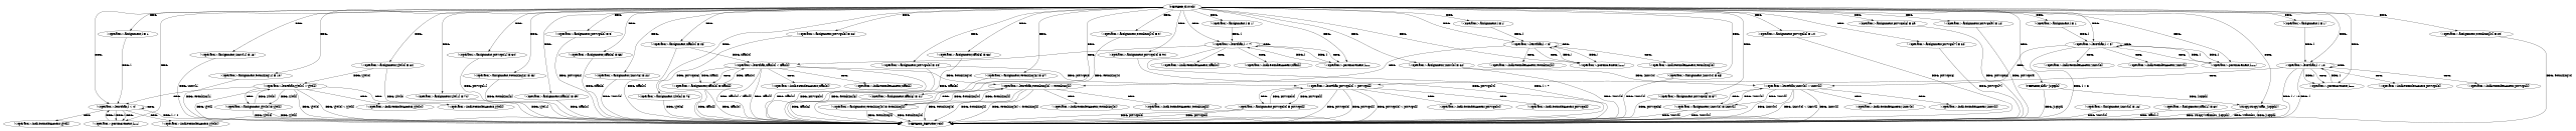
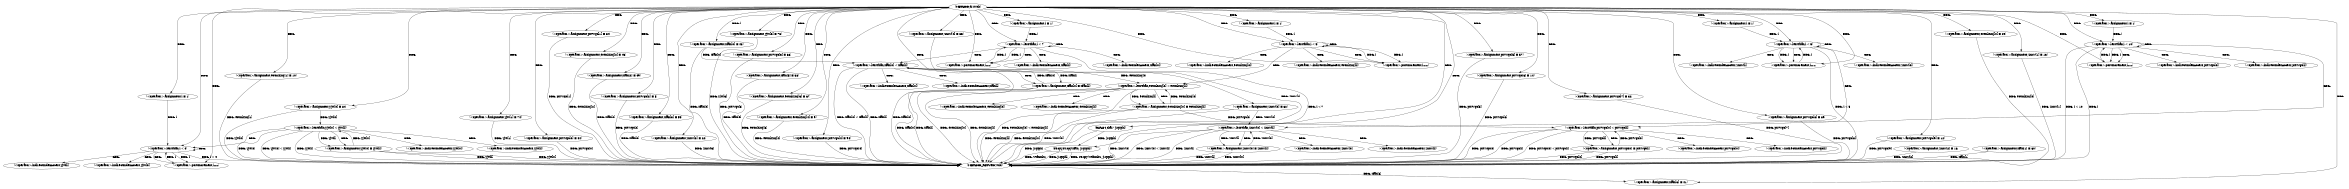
  digraph {
    n1 [label="(METHOD,druwch)"]
-   n2 [label="(METHOD,char* jrqxphl)"]
+   n2 [label="(PARAM,char* jrqxphl)"]
    n3 [label="(<operator>.assignment,znnw[0] = 62)"]
    n4 [label="(strcpy,strcpy(xfan, jrqxphl))"]
    n5 [label="(<operator>.assignment,eotmkzmj[0] = 29)"]
    n6 [label="(<operator>.assignment,znnw[1] = 13)"]
    n7 [label="(<operator>.assignment,eotmkzmj[1] = 10)"]
    n8 [label="(<operator>.assignment,yjtt[0] = 84)"]
    n9 [label="(<operator>.assignment,yjtt[1] = 74)"]
    n10 [label="(<operator>.assignment,xfan[0] = 48)"]
    n11 [label="(<operator>.assignment,pxvwgc[0] = 44)"]
    n12 [label="(<operator>.assignment,pxvwgc[1] = 34)"]
    n13 [label="(<operator>.assignment,eotmkzmj[2] = 43)"]
    n14 [label="(<operator>.assignment,xfan[2] = 49)"]
    n15 [label="(<operator>.assignment,pxvwgc[2] = 5)"]
    n16 [label="(<operator>.assignment,xfan[3] = 55)"]
    n17 [label="(<operator>.assignment,znnw[3] = 22)"]
    n18 [label="(<operator>.assignment,yjtt[3] = 73)"]
    n19 [label="(<operator>.assignment,i = 1)"]
    n20 [label="(<operator>.lessThan,i < 4)"]
    n21 [label="(<operator>.postIncrement,i++)"]
    n22 [label="(<operator>.assignment,pxvwgc[3] = 66)"]
    n23 [label="(<operator>.assignment,xfan[5] = 38)"]
    n24 [label="(<operator>.assignment,eotmkzmj[3] = 67)"]
    n25 [label="(<operator>.assignment,xfan[6] = 41)"]
    n26 [label="(<operator>.assignment,eotmkzmj[4] = 9)"]
    n27 [label="(<operator>.assignment,i = 1)"]
    n28 [label="(<operator>.lessThan,i < 7)"]
    n29 [label="(<operator>.postIncrement,i++)"]
    n30 [label="(<operator>.assignment,i = 1)"]
    n31 [label="(<operator>.lessThan,i < 5)"]
    n32 [label="(<operator>.postIncrement,i++)"]
    n33 [label="(<operator>.assignment,pxvwgc[4] = 94)"]
    n34 [label="(<operator>.assignment,znnw[4] = 35)"]
    n35 [label="(<operator>.assignment,pxvwgc[5] = 57)"]
    n36 [label="(<operator>.assignment,pxvwgc[6] = 14)"]
    n37 [label="(<operator>.assignment,pxvwgc[7] = 32)"]
    n38 [label="(<operator>.assignment,i = 1)"]
    n39 [label="(<operator>.lessThan,i < 5)"]
    n40 [label="(<operator>.postIncrement,i++)"]
    n41 [label="(<operator>.assignment,pxvwgc[8] = 89)"]
    n42 [label="(<operator>.assignment,pxvwgc[9] = 12)"]
    n43 [label="(<operator>.assignment,i = 1)"]
    n44 [label="(<operator>.lessThan,i < 10)"]
    n45 [label="(<operator>.postIncrement,i++)"]
    n46 [label="(METHOD_RETURN,void)"]
    n47 [label="(<operator>.lessThan,znnw[0] < znnw[i])"]
    n48 [label="(<operator>.assignment,znnw[2] = 16)"]
    n49 [label="(<operator>.lessThan,yjtt[0] < yjtt[i])"]
    n50 [label="(<operator>.lessThan,xfan[0] < xfan[i])"]
    n51 [label="(<operator>.assignment,xfan[1] = 60)"]
    n52 [label="(<operator>.lessThan,pxvwgc[0] < pxvwgc[i])"]
    n53 [label="(<operator>.indirectIndexAccess,yjtt[0])"]
    n54 [label="(<operator>.indirectIndexAccess,yjtt[i])"]
    n55 [label="(<operator>.indirectIndexAccess,xfan[0])"]
    n56 [label="(<operator>.indirectIndexAccess,xfan[i])"]
    n57 [label="(<operator>.lessThan,eotmkzmj[0] < eotmkzmj[i])"]
    n58 [label="(<operator>.indirectIndexAccess,eotmkzmj[0])"]
    n59 [label="(<operator>.indirectIndexAccess,eotmkzmj[i])"]
    n60 [label="(<operator>.indirectIndexAccess,znnw[0])"]
    n61 [label="(<operator>.indirectIndexAccess,znnw[i])"]
    n62 [label="(<operator>.indirectIndexAccess,pxvwgc[0])"]
    n63 [label="(<operator>.indirectIndexAccess,pxvwgc[i])"]
    n64 [label="(<operator>.assignment,znnw[0] = znnw[i])"]
    n65 [label="(<operator>.indirectIndexAccess,znnw[0])"]
    n66 [label="(<operator>.indirectIndexAccess,znnw[i])"]
    n67 [label="(<operator>.assignment,eotmkzmj[0] = eotmkzmj[i])"]
    n68 [label="(<operator>.indirectIndexAccess,eotmkzmj[0])"]
    n69 [label="(<operator>.indirectIndexAccess,eotmkzmj[i])"]
    n70 [label="(<operator>.assignment,yjtt[0] = yjtt[i])"]
    n71 [label="(<operator>.indirectIndexAccess,yjtt[0])"]
    n72 [label="(<operator>.indirectIndexAccess,yjtt[i])"]
    n73 [label="(<operator>.assignment,xfan[0] = xfan[i])"]
    n74 [label="(<operator>.indirectIndexAccess,xfan[0])"]
    n75 [label="(<operator>.indirectIndexAccess,xfan[i])"]
    n76 [label="(<operator>.assignment,pxvwgc[0] = pxvwgc[i])"]
    n77 [label="(<operator>.indirectIndexAccess,pxvwgc[0])"]
    n78 [label="(<operator>.indirectIndexAccess,pxvwgc[i])"]
    n1 -> n2 [label="CDG: "]
    n1 -> n3 [label="DDG: "]
    n1 -> n4 [label="DDG: "]
    n1 -> n5 [label="DDG: "]
    n1 -> n6 [label="DDG: "]
    n1 -> n7 [label="DDG: "]
    n1 -> n8 [label="DDG: "]
    n1 -> n9 [label="DDG: "]
-   n1 -> n10 [label="DDG: "]
+   n1 -> n10 [label="DDG: i"]
    n1 -> n11 [label="DDG: "]
    n1 -> n12 [label="DDG: "]
    n1 -> n13 [label="DDG: "]
    n1 -> n14 [label="DDG: "]
    n1 -> n15 [label="DDG: "]
    n1 -> n16 [label="DDG: "]
    n1 -> n17 [label="DDG: "]
    n1 -> n18 [label="DDG: "]
    n1 -> n19 [label="DDG: "]
    n1 -> n20 [label="DDG: "]
    n1 -> n21 [label="DDG: "]
    n1 -> n22 [label="DDG: "]
    n1 -> n23 [label="DDG: "]
    n1 -> n24 [label="DDG: "]
    n1 -> n25 [label="DDG: "]
    n1 -> n26 [label="DDG: "]
    n1 -> n27 [label="DDG: "]
    n1 -> n28 [label="CDG: "]
    n1 -> n29 [label="DDG: "]
    n1 -> n30 [label="DDG: "]
    n1 -> n31 [label="DDG: "]
    n1 -> n32 [label="DDG: "]
    n1 -> n33 [label="DDG: "]
    n1 -> n34 [label="DDG: "]
    n1 -> n35 [label="DDG: "]
    n1 -> n36 [label="DDG: "]
    n1 -> n37 [label="CDG: "]
    n1 -> n38 [label="DDG: "]
    n1 -> n39 [label="DDG: "]
    n1 -> n40 [label="DDG: "]
    n1 -> n41 [label="DDG: "]
    n1 -> n42 [label="DDG: "]
    n1 -> n43 [label="DDG: "]
    n1 -> n44 [label="DDG: "]
    n1 -> n45 [label="DDG: "]
    n2 -> n4 [label="DDG: jrqxphl"]
    n2 -> n46 [label="DDG: jrqxphl"]
    n3 -> n46 [label="DDG: znnw[0]"]
    n3 -> n47 [label="DDG: znnw[0]"]
    n4 -> n46 [label="DDG: strcpy(wtfnmbu, jrqxphl)"]
    n4 -> n46 [label="DDG: wtfnmbu"]
    n4 -> n46 [label="DDG: jrqxphl"]
    n5 -> n46 [label="DDG: eotmkzmj[0]"]
    n6 -> n46 [label="DDG: znnw[1]"]
    n7 -> n46 [label="DDG: eotmkzmj[1]"]
    n8 -> n46 [label="DDG: yjtt[0]"]
    n8 -> n49 [label="DDG: yjtt[0]"]
    n9 -> n46 [label="DDG: yjtt[1]"]
    n10 -> n46 [label="DDG: xfan[0]"]
    n10 -> n50 [label="DDG: xfan[0]"]
    n11 -> n46 [label="DDG: pxvwgc[0]"]
-   n11 -> n52 [label="DDG: pxvwgc[0]"]
+   n67 -> n52 [label="DDG: pxvwgc[0]"]
    n12 -> n46 [label="DDG: pxvwgc[1]"]
    n13 -> n46 [label="DDG: eotmkzmj[2]"]
    n14 -> n46 [label="DDG: xfan[2]"]
    n15 -> n46 [label="DDG: pxvwgc[2]"]
    n16 -> n46 [label="DDG: xfan[3]"]
    n17 -> n46 [label="DDG: znnw[3]"]
    n18 -> n46 [label="DDG: yjtt[3]"]
    n19 -> n20 [label="DDG: i"]
    n20 -> n20 [label="CDG: "]
    n20 -> n21 [label="DDG: i"]
    n20 -> n21 [label="CDG: "]
    n20 -> n46 [label="DDG: i < 4"]
    n20 -> n53 [label="CDG: "]
    n20 -> n54 [label="CDG: "]
    n21 -> n20 [label="DDG: i"]
    n22 -> n46 [label="DDG: pxvwgc[3]"]
    n23 -> n46 [label="DDG: xfan[5]"]
    n24 -> n46 [label="DDG: eotmkzmj[3]"]
-   n25 -> n46 [label="DDG: xfan[6]"]
+   n46 -> n25 [label="DDG: xfan[6]"]
    n26 -> n46 [label="DDG: eotmkzmj[4]"]
    n27 -> n28 [label="DDG: i"]
    n28 -> n28 [label="CDG: "]
    n28 -> n29 [label="DDG: i"]
    n28 -> n29 [label="CDG: "]
    n28 -> n46 [label="DDG: i < 7"]
    n28 -> n50 [label="CDG: "]
    n28 -> n55 [label="CDG: "]
    n28 -> n56 [label="CDG: "]
    n29 -> n28 [label="DDG: i"]
    n30 -> n31 [label="DDG: i"]
    n31 -> n31 [label="CDG: "]
    n31 -> n32 [label="DDG: i"]
    n31 -> n32 [label="CDG: "]
    n31 -> n57 [label="CDG: "]
    n31 -> n58 [label="CDG: "]
    n31 -> n59 [label="CDG: "]
    n32 -> n31 [label="DDG: i"]
    n33 -> n46 [label="DDG: pxvwgc[4]"]
    n34 -> n46 [label="DDG: znnw[4]"]
    n35 -> n46 [label="DDG: pxvwgc[5]"]
    n36 -> n46 [label="DDG: pxvwgc[6]"]
    n37 -> n46 [label="DDG: pxvwgc[7]"]
    n38 -> n39 [label="DDG: i"]
    n39 -> n39 [label="CDG: "]
    n39 -> n40 [label="DDG: i"]
    n39 -> n40 [label="CDG: "]
    n39 -> n46 [label="DDG: i < 5"]
    n39 -> n47 [label="CDG: "]
    n39 -> n60 [label="CDG: "]
    n39 -> n61 [label="CDG: "]
    n40 -> n39 [label="DDG: i"]
    n41 -> n46 [label="DDG: pxvwgc[8]"]
    n42 -> n46 [label="DDG: pxvwgc[9]"]
    n43 -> n44 [label="DDG: i"]
    n44 -> n44 [label="CDG: "]
    n44 -> n45 [label="DDG: i"]
    n44 -> n45 [label="CDG: "]
    n44 -> n46 [label="DDG: i < 10"]
    n44 -> n46 [label="DDG: i"]
    n44 -> n52 [label="CDG: "]
    n44 -> n62 [label="CDG: "]
    n44 -> n63 [label="CDG: "]
    n45 -> n44 [label="DDG: i"]
    n47 -> n46 [label="DDG: znnw[0]"]
    n47 -> n46 [label="DDG: znnw[0] < znnw[i]"]
    n47 -> n46 [label="DDG: znnw[i]"]
    n47 -> n64 [label="DDG: znnw[i]"]
    n47 -> n64 [label="CDG: "]
    n47 -> n65 [label="CDG: "]
    n47 -> n66 [label="CDG: "]
    n48 -> n46 [label="DDG: znnw[2]"]
    n49 -> n20 [label="CDG: "]
    n49 -> n46 [label="DDG: yjtt[0]"]
    n49 -> n46 [label="DDG: yjtt[0] < yjtt[i]"]
    n49 -> n46 [label="DDG: yjtt[i]"]
    n49 -> n70 [label="DDG: yjtt[i]"]
    n49 -> n70 [label="CDG: "]
    n49 -> n71 [label="CDG: "]
    n49 -> n72 [label="CDG: "]
    n50 -> n46 [label="DDG: xfan[0] < xfan[i]"]
    n50 -> n46 [label="DDG: xfan[i]"]
    n50 -> n46 [label="DDG: xfan[0]"]
    n50 -> n57 [label="DDG: eotmkzmj[0]"]
    n50 -> n73 [label="DDG: xfan[i]"]
    n50 -> n73 [label="CDG: "]
    n50 -> n74 [label="CDG: "]
    n50 -> n75 [label="CDG: "]
    n51 -> n46 [label="DDG: xfan[1]"]
    n52 -> n46 [label="DDG: pxvwgc[0]"]
    n52 -> n46 [label="DDG: pxvwgc[i]"]
    n52 -> n46 [label="DDG: pxvwgc[0] < pxvwgc[i]"]
    n52 -> n76 [label="DDG: pxvwgc[i]"]
    n52 -> n76 [label="CDG: "]
    n52 -> n77 [label="CDG: "]
    n52 -> n78 [label="CDG: "]
    n57 -> n46 [label="DDG: eotmkzmj[0]"]
    n57 -> n46 [label="DDG: eotmkzmj[i]"]
    n57 -> n46 [label="DDG: eotmkzmj[0] < eotmkzmj[i]"]
    n57 -> n67 [label="DDG: eotmkzmj[i]"]
    n57 -> n67 [label="CDG: "]
    n57 -> n68 [label="CDG: "]
    n57 -> n69 [label="CDG: "]
    n64 -> n46 [label="DDG: znnw[i]"]
    n64 -> n46 [label="DDG: znnw[0]"]
    n64 -> n47 [label="DDG: znnw[0]"]
    n67 -> n46 [label="DDG: eotmkzmj[i]"]
    n67 -> n46 [label="DDG: eotmkzmj[0]"]
    n67 -> n57 [label="DDG: eotmkzmj[0]"]
    n70 -> n46 [label="DDG: yjtt[i]"]
    n70 -> n46 [label="DDG: yjtt[0]"]
    n70 -> n49 [label="DDG: yjtt[0]"]
    n73 -> n46 [label="DDG: xfan[i]"]
    n73 -> n46 [label="DDG: xfan[0]"]
    n73 -> n50 [label="DDG: xfan[0]"]
    n76 -> n46 [label="DDG: pxvwgc[0]"]
    n76 -> n46 [label="DDG: pxvwgc[i]"]
    n76 -> n52 [label="DDG: pxvwgc[0]"]
  }
